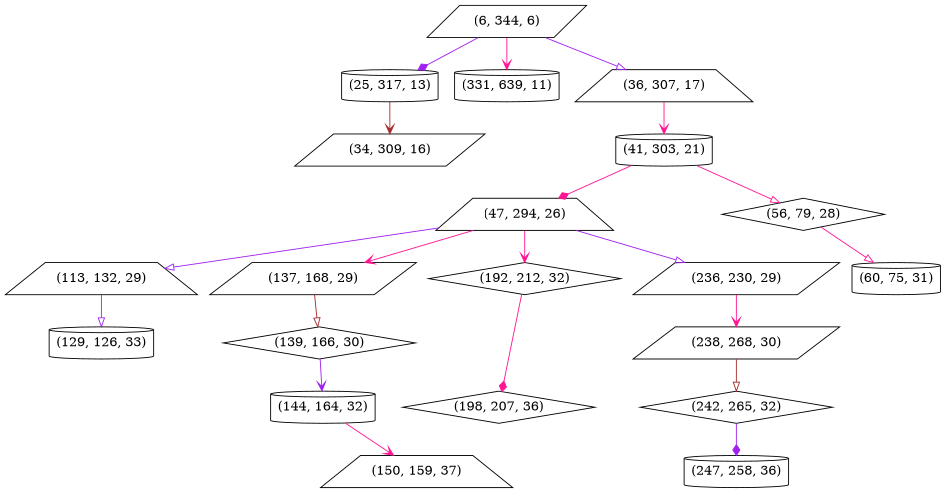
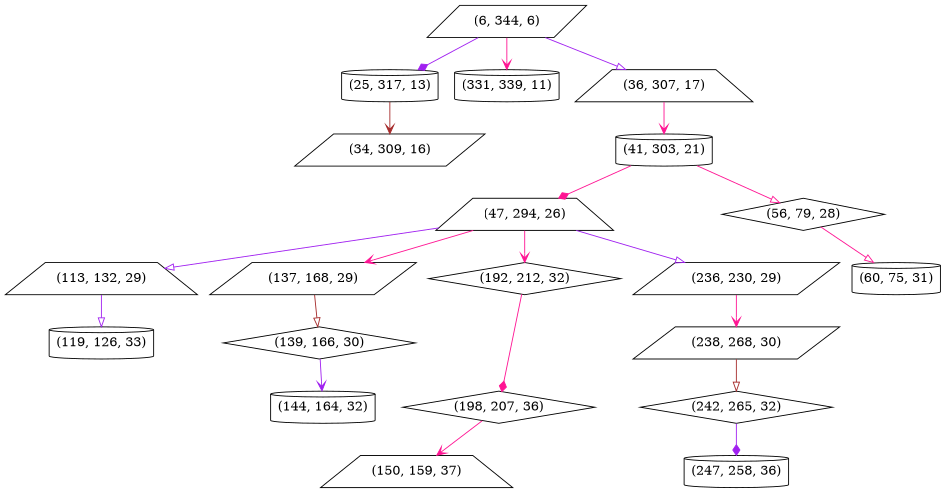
  digraph {
    node [shape=cylinder]
    edge [arrowhead=vee color=deeppink]
    "(6, 344, 6)" [shape=parallelogram]
    "(25, 317, 13)"
-   "(331, 339, 11)" [label="(331, 639, 11)"]
+   "(331, 339, 11)"
    "(36, 307, 17)" [shape=trapezium]
    "(34, 309, 16)" [shape=parallelogram]
    "(41, 303, 21)"
    "(47, 294, 26)" [shape=trapezium]
    "(56, 79, 28)" [shape=diamond]
    "(113, 132, 29)" [shape=trapezium]
    "(137, 168, 29)" [shape=parallelogram]
    "(192, 212, 32)" [shape=diamond]
    n12 [label="(236, 230, 29)" shape=parallelogram]
    "(60, 75, 31)"
-   "(119, 126, 33)" [label="(129, 126, 33)"]
+   "(119, 126, 33)"
    "(139, 166, 30)" [shape=diamond]
    "(198, 207, 36)" [shape=diamond]
    "(238, 268, 30)" [shape=parallelogram]
    "(144, 164, 32)"
    "(150, 159, 37)" [shape=trapezium]
    "(242, 265, 32)" [shape=diamond]
    "(247, 258, 36)"
    "(6, 344, 6)" -> "(25, 317, 13)" [arrowhead=diamond color=purple]
    "(6, 344, 6)" -> "(331, 339, 11)"
    "(6, 344, 6)" -> "(36, 307, 17)" [arrowhead=onormal color=purple]
    "(25, 317, 13)" -> "(34, 309, 16)" [color=brown]
    "(36, 307, 17)" -> "(41, 303, 21)"
    "(41, 303, 21)" -> "(47, 294, 26)" [arrowhead=diamond]
    "(41, 303, 21)" -> "(56, 79, 28)" [arrowhead=onormal]
    "(47, 294, 26)" -> "(113, 132, 29)" [arrowhead=onormal color=purple]
    "(47, 294, 26)" -> "(137, 168, 29)"
    "(47, 294, 26)" -> "(192, 212, 32)"
    "(47, 294, 26)" -> n12 [arrowhead=onormal color=purple]
    "(56, 79, 28)" -> "(60, 75, 31)" [arrowhead=onormal]
    "(113, 132, 29)" -> "(119, 126, 33)" [arrowhead=onormal color=purple]
    "(137, 168, 29)" -> "(139, 166, 30)" [arrowhead=onormal color=brown]
    "(192, 212, 32)" -> "(198, 207, 36)" [arrowhead=diamond]
    n12 -> "(238, 268, 30)"
    "(139, 166, 30)" -> "(144, 164, 32)" [color=purple]
    "(238, 268, 30)" -> "(242, 265, 32)" [arrowhead=onormal color=brown]
-   "(144, 164, 32)" -> "(150, 159, 37)"
+   "(198, 207, 36)" -> "(150, 159, 37)"
    "(242, 265, 32)" -> "(247, 258, 36)" [arrowhead=diamond color=purple]
  }
